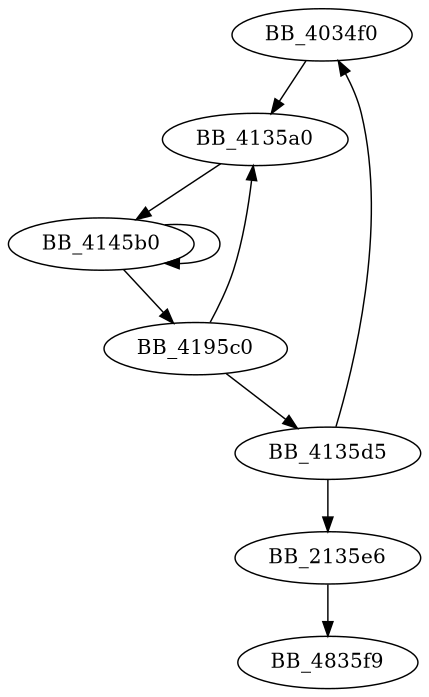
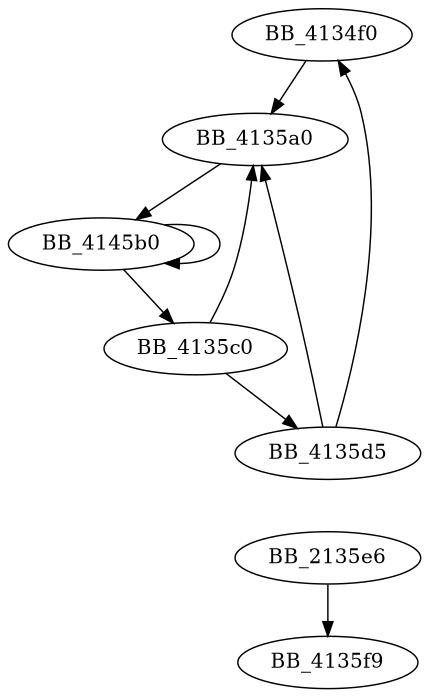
  digraph {
-   BB_4134f0 [label=BB_4034f0]
+   BB_4134f0
    BB_4135a0
    n3 [label=BB_4145b0]
-   BB_4135c0 [label=BB_4195c0]
+   BB_4135c0
    BB_4135d5
    n6 [label=BB_2135e6]
-   BB_4135f9 [label=BB_4835f9]
+   BB_4135f9
    BB_4134f0 -> BB_4135a0
    BB_4135a0 -> n3
    n3 -> n3
    n3 -> BB_4135c0
    BB_4135c0 -> BB_4135a0
    BB_4135c0 -> BB_4135d5
    BB_4135d5 -> BB_4134f0
-   BB_4135d5 -> n6
+   BB_4135d5 -> BB_4135a0
    n6 -> BB_4135f9
  }
